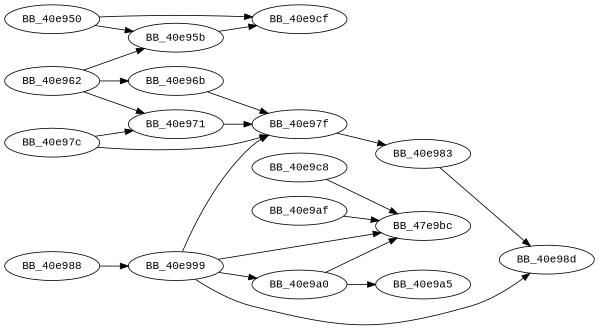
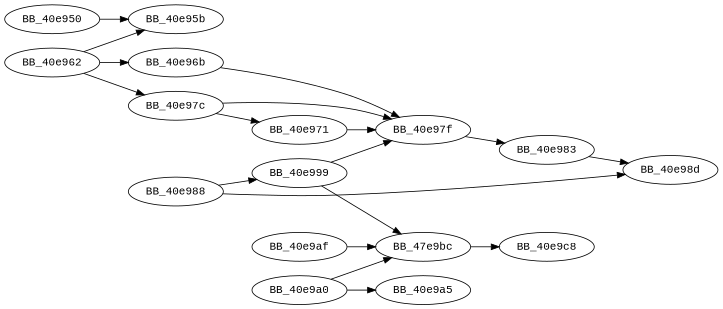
  digraph {
    fontname="Liberation Mono"
    rankdir=LR
    node [fontname="Liberation Mono"]
    edge [fontname="Liberation Mono"]
    BB_40e950
    BB_40e95b
-   BB_40e9cf
    BB_40e962
    BB_40e96b
    BB_40e971
    BB_40e97f
    BB_40e983
    BB_40e97c
    BB_40e98d
    BB_40e999
    BB_40e9a0
    n13 [label=BB_47e9bc]
    BB_40e988
    BB_40e9a5
    BB_40e9c8
    BB_40e9af
    BB_40e950 -> BB_40e95b
-   BB_40e950 -> BB_40e9cf
-   BB_40e95b -> BB_40e9cf
    BB_40e962 -> BB_40e95b
    BB_40e962 -> BB_40e96b
-   BB_40e962 -> BB_40e971
+   BB_40e962 -> BB_40e97c
    BB_40e96b -> BB_40e97f
    BB_40e971 -> BB_40e97f
    BB_40e97f -> BB_40e983
    BB_40e983 -> BB_40e98d
    BB_40e97c -> BB_40e971
    BB_40e97c -> BB_40e97f
    BB_40e999 -> BB_40e97f
-   BB_40e999 -> BB_40e9a0
    BB_40e999 -> n13
    BB_40e9a0 -> n13
    BB_40e9a0 -> BB_40e9a5
-   BB_40e9c8 -> n13
-   BB_40e999 -> BB_40e98d
+   n13 -> BB_40e9c8
+   BB_40e988 -> BB_40e98d
    BB_40e988 -> BB_40e999
    BB_40e9af -> n13
  }
